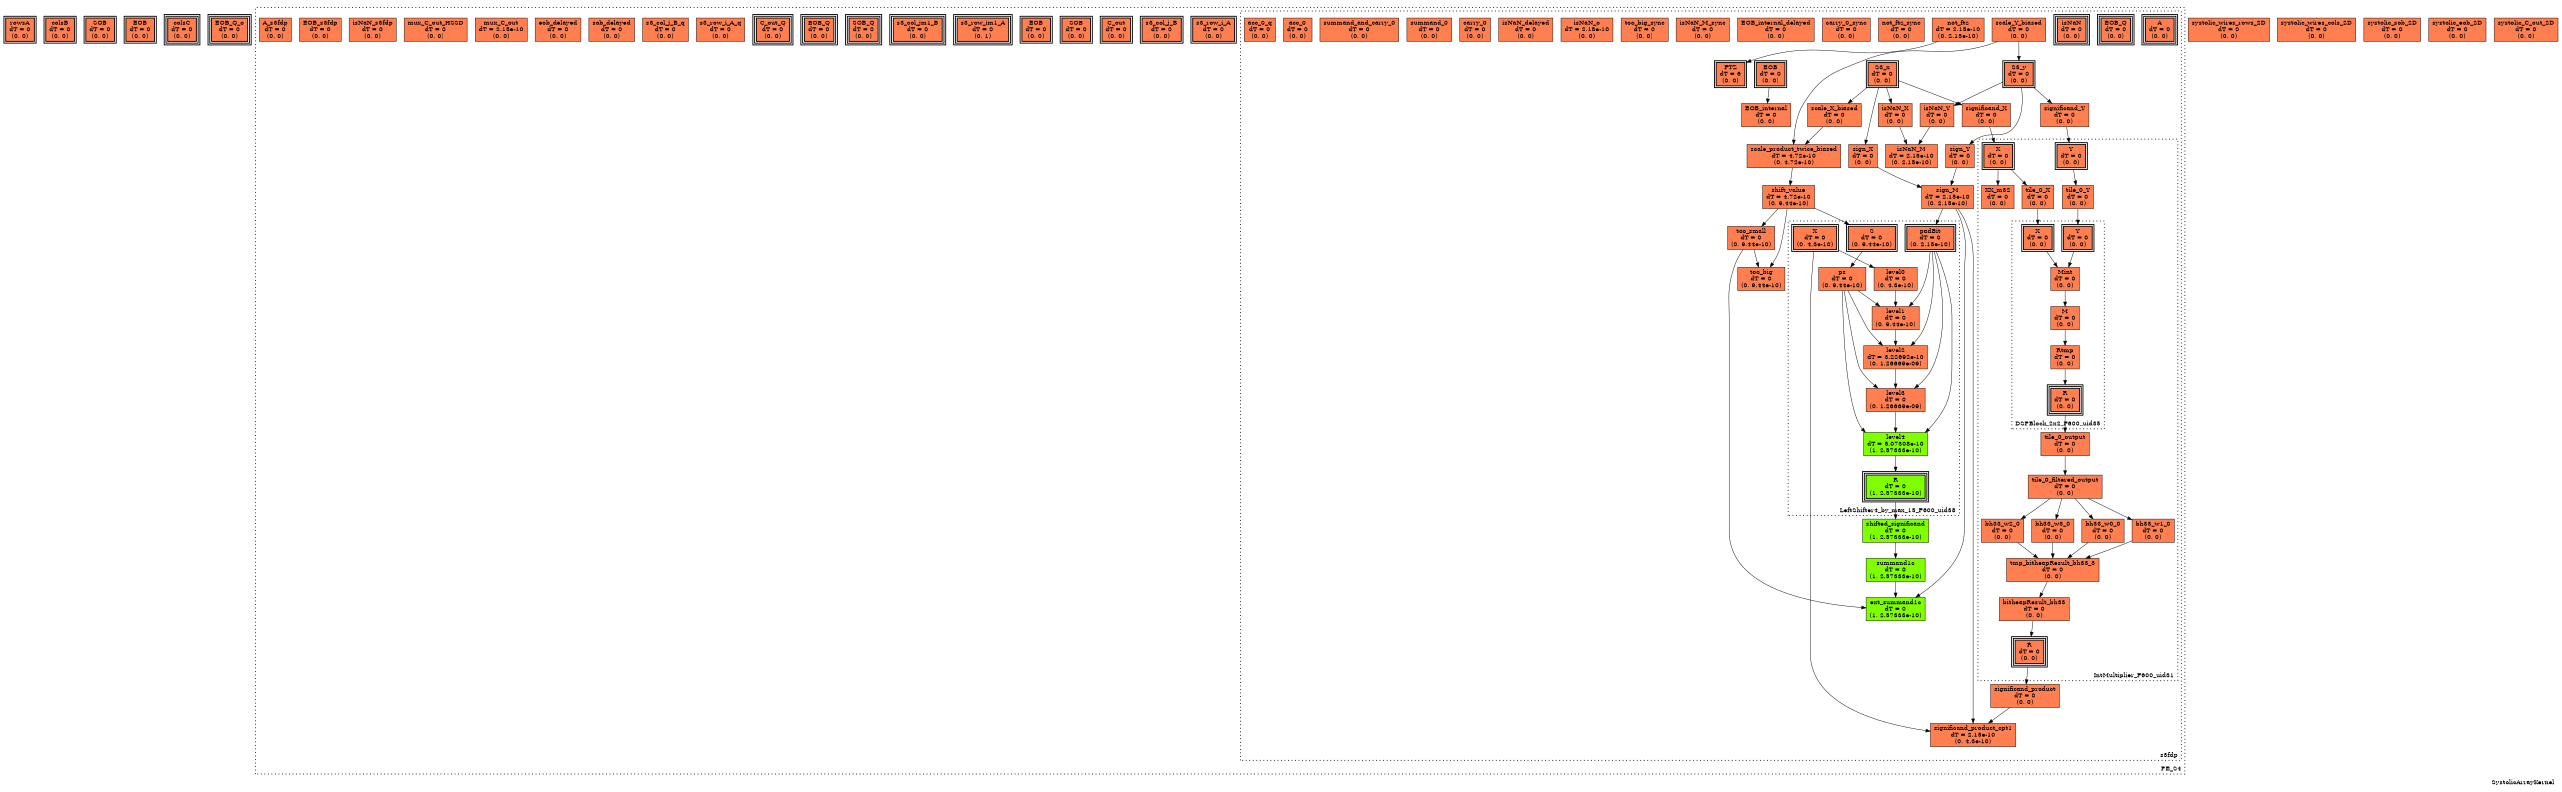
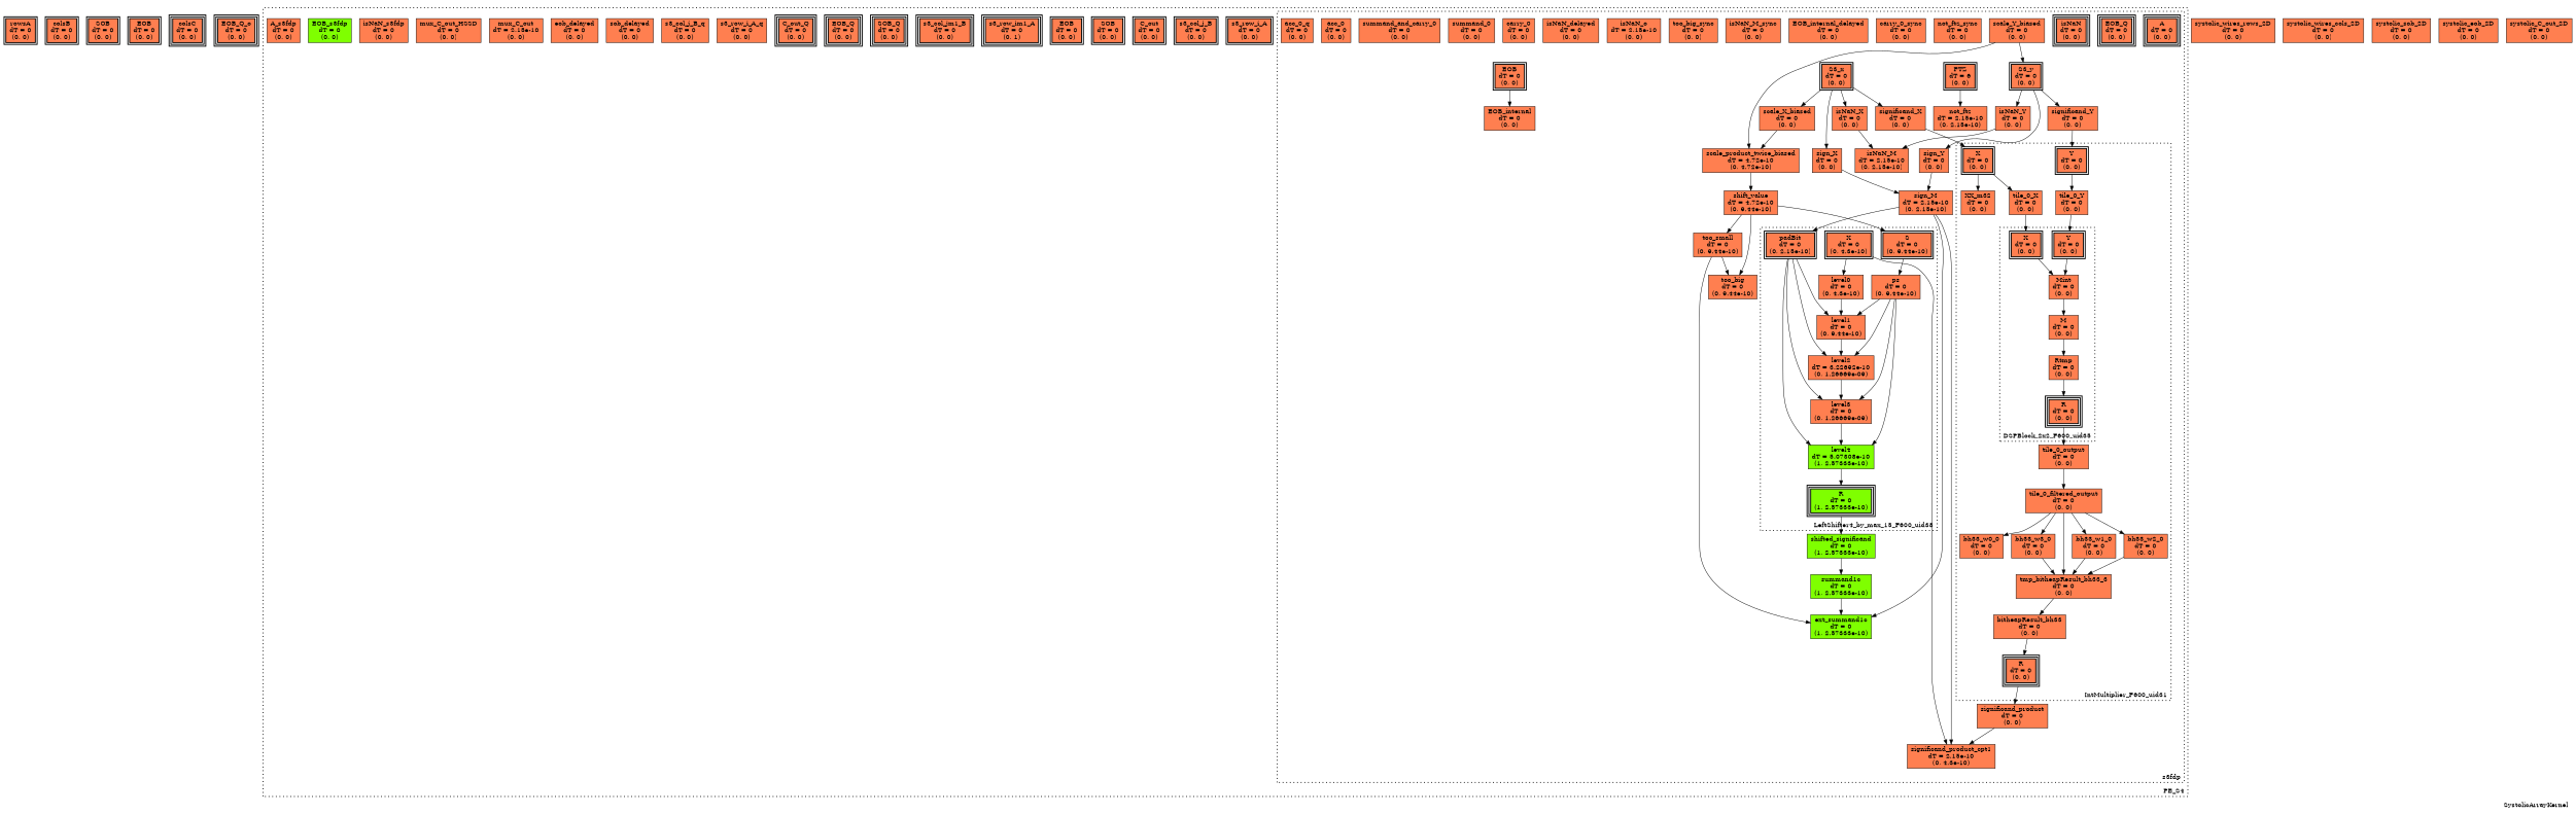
  digraph {
    label=SystolicArrayKernel
    labeljust=right
    labelloc=bottom
    nodesep=0.25
    ranksep=0.5
    node [color=black fillcolor=coral peripheries=1 shape=box style=filled]
    edge [arrowhead=normal arrowsize=1.0 arrowtail=normal color=black dir=forward]
    n1 [label="rowsA\ndT = 0\n(0, 0)" peripheries=2 style="bold, filled"]
    n2 [label="colsB\ndT = 0\n(0, 0)" peripheries=2 style="bold, filled"]
    n3 [label="SOB\ndT = 0\n(0, 0)" peripheries=2 style="bold, filled"]
    n4 [label="EOB\ndT = 0\n(0, 0)" peripheries=2 style="bold, filled"]
    n5 [label="colsC\ndT = 0\n(0, 0)" peripheries=3 style="bold, filled"]
    n6 [label="EOB_Q_o\ndT = 0\n(0, 0)" peripheries=3 style="bold, filled"]
    n7 [label="s3_row_i_A\ndT = 0\n(0, 0)" peripheries=2 style="bold, filled"]
    n8 [label="s3_col_j_B\ndT = 0\n(0, 0)" peripheries=2 style="bold, filled"]
    n9 [label="C_out\ndT = 0\n(0, 0)" peripheries=2 style="bold, filled"]
    n10 [label="SOB\ndT = 0\n(0, 0)" peripheries=2 style="bold, filled"]
    n11 [label="EOB\ndT = 0\n(0, 0)" peripheries=2 style="bold, filled"]
    n12 [label="s3_row_im1_A\ndT = 0\n(0, 1)" peripheries=3 style="bold, filled"]
    n13 [label="s3_col_jm1_B\ndT = 0\n(0, 0)" peripheries=3 style="bold, filled"]
    n14 [label="SOB_Q\ndT = 0\n(0, 0)" peripheries=3 style="bold, filled"]
    n15 [label="EOB_Q\ndT = 0\n(0, 0)" peripheries=3 style="bold, filled"]
    n16 [label="C_out_Q\ndT = 0\n(0, 0)" peripheries=3 style="bold, filled"]
    n17 [label="S3_x\ndT = 0\n(0, 0)" peripheries=2 style="bold, filled"]
    n18 [label="S3_y\ndT = 0\n(0, 0)" peripheries=2 style="bold, filled"]
    n19 [label="FTZ\ndT = 6\n(0, 0)" peripheries=2 style="bold, filled"]
    n20 [label="EOB\ndT = 0\n(0, 0)" peripheries=2 style="bold, filled"]
    n21 [label="A\ndT = 0\n(0, 0)" peripheries=3 style="bold, filled"]
    n22 [label="EOB_Q\ndT = 0\n(0, 0)" peripheries=3 style="bold, filled"]
    n23 [label="isNaN\ndT = 0\n(0, 0)" peripheries=3 style="bold, filled"]
    n24 [label="X\ndT = 0\n(0, 0)" peripheries=2 style="bold, filled"]
    n25 [label="Y\ndT = 0\n(0, 0)" peripheries=2 style="bold, filled"]
    n26 [label="R\ndT = 0\n(0, 0)" peripheries=3 style="bold, filled"]
    n27 [label="X\ndT = 0\n(0, 0)" peripheries=2 style="bold, filled"]
    n28 [label="Y\ndT = 0\n(0, 0)" peripheries=2 style="bold, filled"]
    n29 [label="R\ndT = 0\n(0, 0)" peripheries=3 style="bold, filled"]
    n30 [label="Mint\ndT = 0\n(0, 0)"]
    n31 [label="M\ndT = 0\n(0, 0)"]
    n32 [label="Rtmp\ndT = 0\n(0, 0)"]
    n33 [label="XX_m32\ndT = 0\n(0, 0)"]
    n34 [label="tile_0_X\ndT = 0\n(0, 0)"]
    n35 [label="tile_0_Y\ndT = 0\n(0, 0)"]
    n36 [label="tile_0_output\ndT = 0\n(0, 0)"]
    n37 [label="tile_0_filtered_output\ndT = 0\n(0, 0)"]
    n38 [label="bh33_w0_0\ndT = 0\n(0, 0)"]
    n39 [label="bh33_w1_0\ndT = 0\n(0, 0)"]
    n40 [label="bh33_w2_0\ndT = 0\n(0, 0)"]
    n41 [label="bh33_w3_0\ndT = 0\n(0, 0)"]
    n42 [label="tmp_bitheapResult_bh33_3\ndT = 0\n(0, 0)"]
    n43 [label="bitheapResult_bh33\ndT = 0\n(0, 0)"]
    n44 [label="X\ndT = 0\n(0, 4.3e-10)" peripheries=2 style="bold, filled"]
    n45 [label="S\ndT = 0\n(0, 9.44e-10)" peripheries=2 style="bold, filled"]
    n46 [label="padBit\ndT = 0\n(0, 2.15e-10)" peripheries=2 style="bold, filled"]
    n47 [fillcolor=chartreuse label="R\ndT = 0\n(1, 2.57333e-10)" peripheries=3 style="bold, filled"]
    n48 [label="level0\ndT = 0\n(0, 4.3e-10)"]
    n49 [label="ps\ndT = 0\n(0, 9.44e-10)"]
    n50 [label="level1\ndT = 0\n(0, 9.44e-10)"]
    n51 [label="level2\ndT = 3.22692e-10\n(0, 1.26669e-09)"]
    n52 [label="level3\ndT = 0\n(0, 1.26669e-09)"]
    n53 [fillcolor=chartreuse label="level4\ndT = 5.07308e-10\n(1, 2.57333e-10)"]
    n54 [label="sign_X\ndT = 0\n(0, 0)"]
    n55 [label="isNaN_X\ndT = 0\n(0, 0)"]
    n56 [label="significand_X\ndT = 0\n(0, 0)"]
    n57 [label="scale_X_biased\ndT = 0\n(0, 0)"]
    n58 [label="sign_Y\ndT = 0\n(0, 0)"]
    n59 [label="isNaN_Y\ndT = 0\n(0, 0)"]
    n60 [label="significand_Y\ndT = 0\n(0, 0)"]
    n61 [label="scale_Y_biased\ndT = 0\n(0, 0)"]
    n62 [label="not_ftz\ndT = 2.15e-10\n(0, 2.15e-10)"]
    n63 [label="EOB_internal\ndT = 0\n(0, 0)"]
    n64 [label="sign_M\ndT = 2.15e-10\n(0, 2.15e-10)"]
    n65 [label="significand_product_cpt1\ndT = 2.15e-10\n(0, 4.3e-10)"]
    n66 [fillcolor=chartreuse label="ext_summand1c\ndT = 0\n(1, 2.57333e-10)"]
    n67 [label="isNaN_M\ndT = 2.15e-10\n(0, 2.15e-10)"]
    n68 [label="significand_product\ndT = 0\n(0, 0)"]
    n69 [label="scale_product_twice_biased\ndT = 4.72e-10\n(0, 4.72e-10)"]
    n70 [label="shift_value\ndT = 4.72e-10\n(0, 9.44e-10)"]
    n71 [label="too_small\ndT = 0\n(0, 9.44e-10)"]
    n72 [label="too_big\ndT = 0\n(0, 9.44e-10)"]
    n73 [fillcolor=chartreuse label="shifted_significand\ndT = 0\n(1, 2.57333e-10)"]
    n74 [fillcolor=chartreuse label="summand1c\ndT = 0\n(1, 2.57333e-10)"]
    n75 [label="not_ftz_sync\ndT = 0\n(0, 0)"]
    n76 [label="carry_0_sync\ndT = 0\n(0, 0)"]
    n77 [label="EOB_internal_delayed\ndT = 0\n(0, 0)"]
    n78 [label="isNaN_M_sync\ndT = 0\n(0, 0)"]
    n79 [label="too_big_sync\ndT = 0\n(0, 0)"]
    n80 [label="isNaN_o\ndT = 2.15e-10\n(0, 0)"]
    n81 [label="isNaN_delayed\ndT = 0\n(0, 0)"]
    n82 [label="carry_0\ndT = 0\n(0, 0)"]
    n83 [label="summand_0\ndT = 0\n(0, 0)"]
    n84 [label="summand_and_carry_0\ndT = 0\n(0, 0)"]
    n85 [label="acc_0\ndT = 0\n(0, 0)"]
    n86 [label="acc_0_q\ndT = 0\n(0, 0)"]
    n87 [label="s3_row_i_A_q\ndT = 0\n(0, 0)"]
    n88 [label="s3_col_j_B_q\ndT = 0\n(0, 0)"]
    n89 [label="sob_delayed\ndT = 0\n(0, 0)"]
    n90 [label="eob_delayed\ndT = 0\n(0, 0)"]
    n91 [label="mux_C_out\ndT = 2.15e-10\n(0, 0)"]
    n92 [label="mux_C_out_HSSD\ndT = 0\n(0, 0)"]
    n93 [label="isNaN_s3fdp\ndT = 0\n(0, 0)"]
-   n94 [label="EOB_s3fdp\ndT = 0\n(0, 0)"]
+   n94 [fillcolor=chartreuse label="EOB_s3fdp\ndT = 0\n(0, 0)"]
    n95 [label="A_s3fdp\ndT = 0\n(0, 0)"]
    n96 [label="systolic_wires_rows_2D\ndT = 0\n(0, 0)"]
    n97 [label="systolic_wires_cols_2D\ndT = 0\n(0, 0)"]
    n98 [label="systolic_sob_2D\ndT = 0\n(0, 0)"]
    n99 [label="systolic_eob_2D\ndT = 0\n(0, 0)"]
    n100 [label="systolic_C_out_2D\ndT = 0\n(0, 0)"]
    subgraph sub_1 {
      rank=same
      n1
      n2
      n3
      n4
    }
    subgraph sub_2 {
      rank=same
      n5
      n6
    }
    subgraph cluster_3 {
      label=PE_S4
      style="bold, dotted"
      n87
      n88
      n89
      n90
      n91
      n92
      n93
      n94
      n95
      subgraph sub_4 {
        label=PE_S3
        rank=same
        style="bold, dotted"
        n7
        n8
        n9
        n10
        n11
      }
      subgraph sub_5 {
        label=PE_S3
        rank=same
        style="bold, dotted"
        n12
        n13
        n14
        n15
        n16
      }
      subgraph cluster_6 {
        label=s3fdp
        style="bold, dotted"
        n54
        n55
        n56
        n57
        n58
        n59
        n60
        n61
        n62
        n63
        n64
        n65
        n66
        n67
        n68
        n69
        n70
        n71
        n72
        n73
        n74
        n75
        n76
        n77
        n78
        n79
        n80
        n81
        n82
        n83
        n84
        n85
        n86
        subgraph sub_7 {
          label=s3fdp
          rank=same
          style="bold, dotted"
          n17
          n18
          n19
          n20
        }
        subgraph sub_8 {
          label=s3fdp
          rank=same
          style="bold, dotted"
          n21
          n22
          n23
        }
        subgraph cluster_9 {
          label=IntMultiplier_F600_uid31
          style="bold, dotted"
          n33
          n34
          n35
          n36
          n37
          n38
          n39
          n40
          n41
          n42
          n43
          subgraph sub_10 {
            label=IntMultiplier_F600_uid31
            rank=same
            style="bold, dotted"
            n24
            n25
          }
          subgraph sub_11 {
            label=IntMultiplier_F600_uid31
            rank=same
            style="bold, dotted"
            n26
          }
          subgraph cluster_12 {
            label=DSPBlock_2x2_F600_uid35
            style="bold, dotted"
            n30
            n31
            n32
            subgraph sub_13 {
              label=DSPBlock_2x2_F600_uid35
              rank=same
              style="bold, dotted"
              n27
              n28
            }
            subgraph sub_14 {
              label=DSPBlock_2x2_F600_uid35
              rank=same
              style="bold, dotted"
              n29
            }
          }
        }
        subgraph cluster_15 {
          label=LeftShifter4_by_max_15_F600_uid38
          style="bold, dotted"
          n48
          n49
          n50
          n51
          n52
          n53
          subgraph sub_16 {
            label=LeftShifter4_by_max_15_F600_uid38
            rank=same
            style="bold, dotted"
            n44
            n45
            n46
          }
          subgraph sub_17 {
            label=LeftShifter4_by_max_15_F600_uid38
            rank=same
            style="bold, dotted"
            n47
          }
        }
      }
    }
    n17 -> n54
    n17 -> n55
    n17 -> n56
    n17 -> n57
    n18 -> n58
    n18 -> n59
    n18 -> n60
-   n62 -> n19
+   n19 -> n62
    n20 -> n63
    n24 -> n33
    n24 -> n34
    n25 -> n35
    n26 -> n68
    n27 -> n30
    n28 -> n30
    n29 -> n36
    n30 -> n31
    n31 -> n32
    n32 -> n29
    n34 -> n27
    n35 -> n28
    n36 -> n37
    n37 -> n38
    n37 -> n39
    n37 -> n40
    n37 -> n41
-   n38 -> n42
+   n37 -> n42
    n39 -> n42
    n40 -> n42
    n41 -> n42
    n42 -> n43
    n43 -> n26
    n44 -> n48
    n44 -> n65
    n45 -> n49
    n46 -> n50
    n46 -> n51
    n46 -> n52
    n46 -> n53
    n47 -> n73
    n48 -> n50
    n49 -> n50
    n49 -> n51
    n49 -> n52
    n49 -> n53
    n50 -> n51
    n51 -> n52
    n52 -> n53
    n53 -> n47
    n54 -> n64
    n55 -> n67
    n56 -> n24
    n57 -> n69
    n58 -> n64
    n59 -> n67
    n60 -> n25
    n61 -> n18
    n61 -> n69
    n64 -> n46
    n64 -> n65
    n64 -> n66
    n68 -> n65
    n69 -> n70
    n70 -> n45
    n70 -> n71
    n70 -> n72
    n71 -> n66
    n71 -> n72
    n73 -> n74
    n74 -> n66
  }
